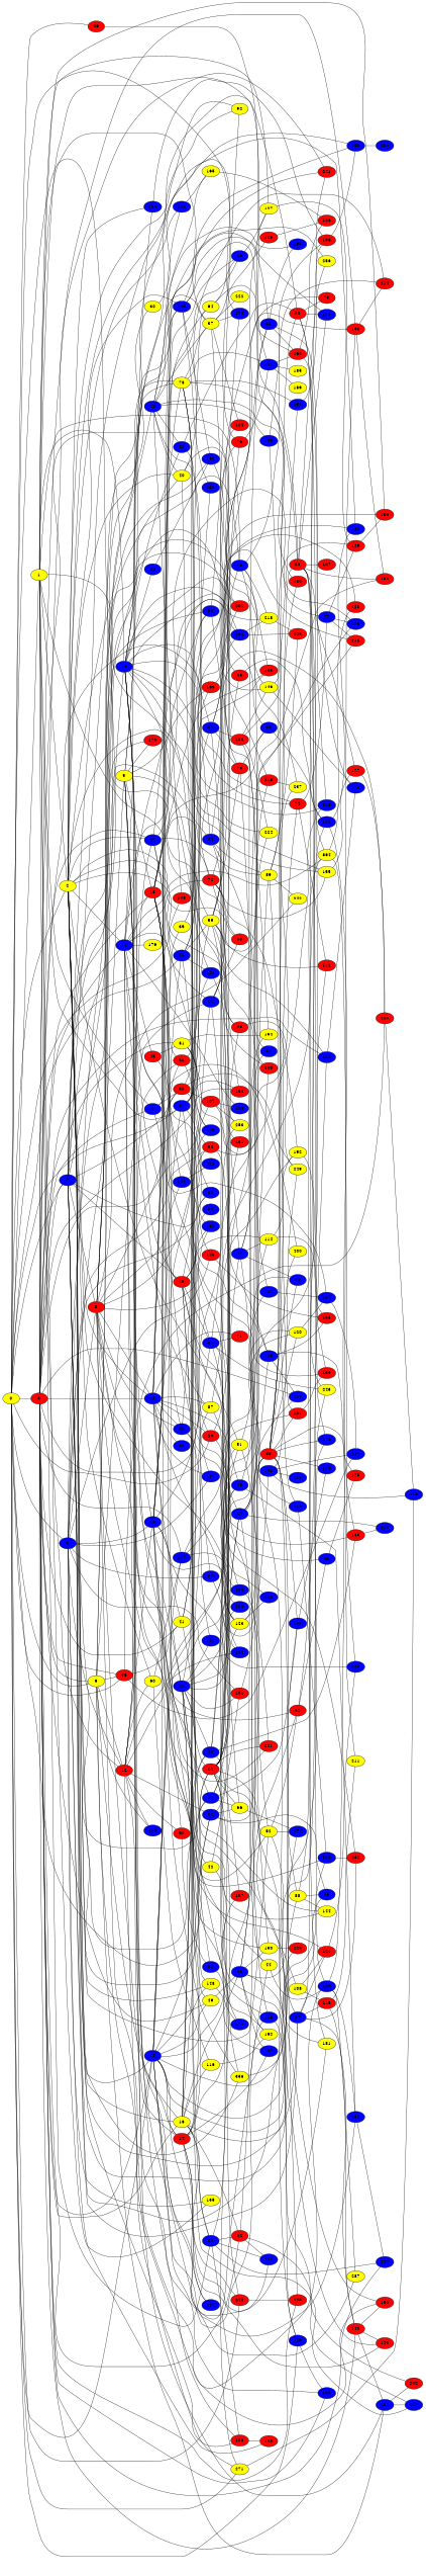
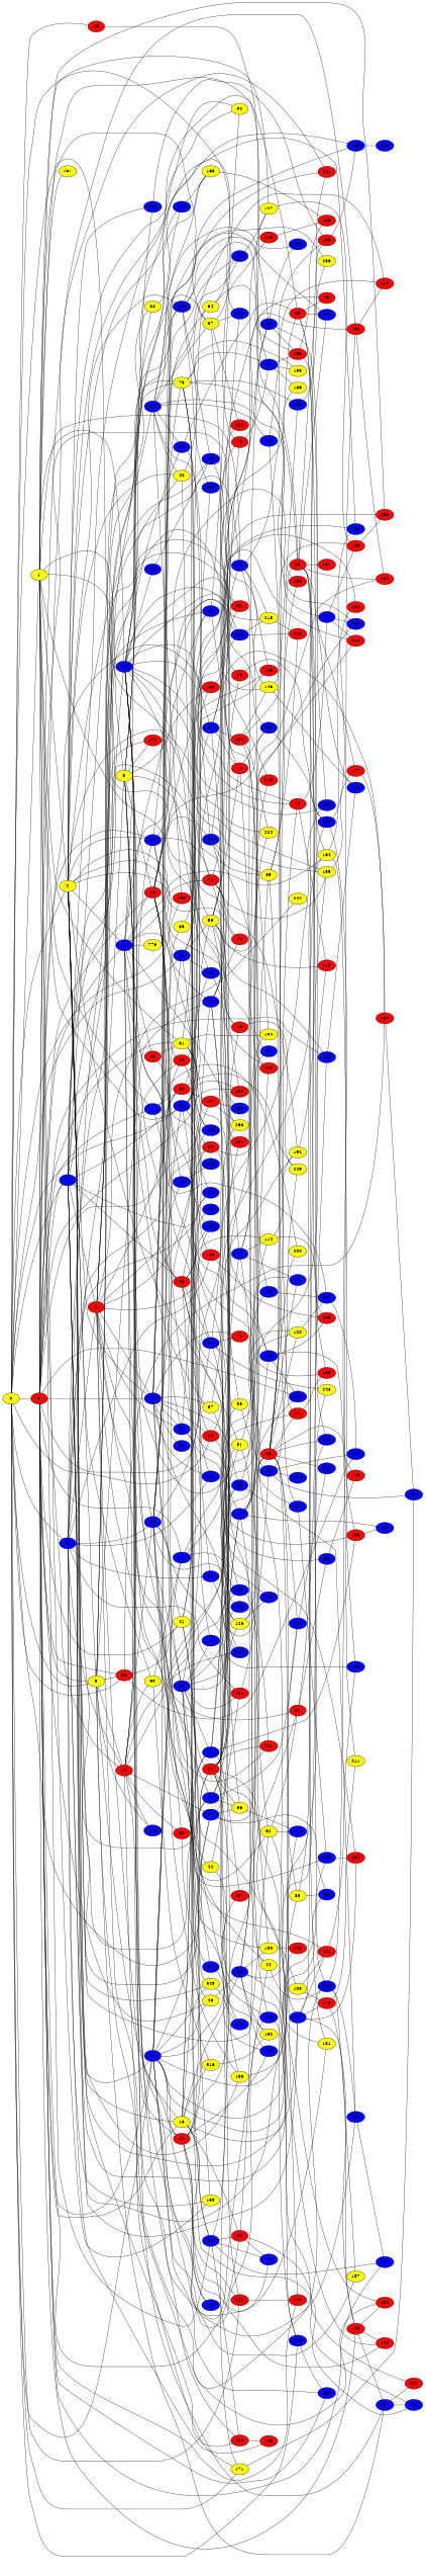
  graph {
    rankdir=LR
    node [fillcolor=blue style=filled]
    0 [fillcolor=yellow]
    1 [fillcolor=yellow]
    2 [fillcolor=yellow]
    3 [fillcolor=red]
    5
    6 [fillcolor=yellow]
    7
    10
    22 [fillcolor=red]
    23
    29 [fillcolor=red]
    31
    35 [fillcolor=red]
    56 [fillcolor=red]
    76 [fillcolor=red]
    119
    138 [fillcolor=red]
    155 [fillcolor=yellow]
-   171 [fillcolor=yellow label=271]
+   171 [fillcolor=yellow]
    240 [fillcolor=red]
    4
    9 [fillcolor=yellow]
    12 [fillcolor=red]
    18
    37 [fillcolor=yellow]
    43 [fillcolor=red]
    58
    59 [fillcolor=yellow]
    79
    81 [fillcolor=yellow]
    86 [fillcolor=red]
    127 [fillcolor=yellow]
    135 [fillcolor=yellow]
    136 [fillcolor=red]
+   161 [fillcolor=yellow]
    11
    13
    17
    27
    32
    40 [fillcolor=yellow]
    51 [fillcolor=yellow]
    52 [fillcolor=yellow]
    60 [fillcolor=yellow]
    92 [fillcolor=yellow]
    106 [fillcolor=red]
    112 [fillcolor=red]
    128
-   148 [fillcolor=yellow]
-   156 [fillcolor=yellow label=356]
+   148 [fillcolor=yellow label=548]
+   156 [fillcolor=yellow]
    159
    168
    178
    182
    15 [fillcolor=red]
    16 [fillcolor=yellow]
    41 [fillcolor=yellow]
    49 [fillcolor=yellow]
    61
    62 [fillcolor=red]
    74 [fillcolor=red]
    107 [fillcolor=red]
    117
    124
    132
    140 [fillcolor=red]
    149 [fillcolor=yellow]
    153 [fillcolor=red]
    190 [fillcolor=red]
    229
    241 [fillcolor=red]
    246 [fillcolor=red]
    247
    8 [fillcolor=red]
    19
    50
    67
    97
    98 [fillcolor=red]
    105
    141
    143 [fillcolor=red]
    151 [fillcolor=red]
    188 [fillcolor=red]
    194
    21
    110
    165 [fillcolor=yellow]
    167
    201 [fillcolor=red]
    38 [fillcolor=red]
    24
    25 [fillcolor=red]
    30 [fillcolor=yellow]
    48
    68 [fillcolor=red]
    78 [fillcolor=yellow]
    95
    179 [fillcolor=red]
    230
    14 [fillcolor=red]
    83
    88 [fillcolor=yellow]
    157 [fillcolor=red]
    174
-   187 [fillcolor=yellow label=287]
+   187 [fillcolor=yellow]
    192 [fillcolor=yellow]
    204
    244
    245 [fillcolor=red]
    221 [fillcolor=red]
    152 [fillcolor=red]
    34
    181 [fillcolor=yellow]
    193
    66 [fillcolor=yellow]
    33
    47
    202 [fillcolor=red]
    209
    122
    233
    131 [fillcolor=red]
    223
    93
    169 [fillcolor=red]
    206 [fillcolor=red]
    217
    147
    177 [fillcolor=red]
    238
-   200 [fillcolor=yellow label=400]
+   200 [fillcolor=yellow]
    80 [fillcolor=red]
    87 [fillcolor=yellow]
    118
    208
    216 [fillcolor=red]
    232
    26 [fillcolor=red]
    90 [fillcolor=red]
    101 [fillcolor=red]
    184
    44 [fillcolor=yellow]
    46
+   53 [fillcolor=yellow]
    57
    65 [fillcolor=red]
    94
    199
    218 [fillcolor=yellow]
    224 [fillcolor=yellow]
    239
    104 [fillcolor=red]
    75 [fillcolor=red]
    126 [fillcolor=red]
-   222 [fillcolor=yellow]
    249 [fillcolor=yellow]
    123 [fillcolor=yellow]
    160
    198 [fillcolor=red]
    250 [fillcolor=red]
    183 [fillcolor=red]
    154
    214 [fillcolor=red]
    109
    150
    134 [fillcolor=yellow]
    189 [fillcolor=yellow]
    125
    n170 [fillcolor=yellow label=256]
    248
    172
    137 [fillcolor=red]
    195 [fillcolor=red]
    129 [fillcolor=red]
-   176 [fillcolor=yellow]
+   176 [fillcolor=yellow label=776]
    69
    45 [fillcolor=red]
    72 [fillcolor=red]
    130 [fillcolor=yellow]
-   164 [fillcolor=yellow label=864]
+   164 [fillcolor=yellow]
    186
    207
    20
    39 [fillcolor=yellow]
    55
    71 [fillcolor=red]
    205
    70
    146
    36 [fillcolor=red]
    203
-   237 [fillcolor=yellow]
    82 [fillcolor=red]
-   116 [fillcolor=yellow]
+   116 [fillcolor=yellow label=516]
    170
    180 [fillcolor=red]
    196 [fillcolor=red]
    99
    77
    89 [fillcolor=yellow]
    91
    139 [fillcolor=red]
    63
    64 [fillcolor=yellow]
    133 [fillcolor=red]
    243 [fillcolor=yellow]
    227
    n209 [fillcolor=yellow label=253]
    120 [fillcolor=yellow]
    173
    145 [fillcolor=red]
    158
    111
    28
    54
    114 [fillcolor=yellow]
    121 [fillcolor=red]
    142
    242 [fillcolor=yellow]
    162 [fillcolor=yellow]
    115 [fillcolor=red]
    234 [fillcolor=red]
    210 [fillcolor=red]
    113
    191
    225 [fillcolor=red]
    166 [fillcolor=red]
    100
    85
    96
    108 [fillcolor=yellow]
-   144 [fillcolor=yellow]
    73 [fillcolor=red]
    185 [fillcolor=yellow]
    197
    42 [fillcolor=yellow]
    84
    102
    226
    235
    220 [fillcolor=red]
    219
    212
    103 [fillcolor=red]
    163 [fillcolor=red]
    175 [fillcolor=red]
    211 [fillcolor=yellow]
    215
    0 -- 1
    0 -- 2
    0 -- 3
    0 -- 5
    0 -- 6
    0 -- 7
    0 -- 10
    0 -- 22
    0 -- 23
    0 -- 29
    0 -- 31
    0 -- 35
    0 -- 56
    0 -- 76
    0 -- 119
    0 -- 138
    0 -- 155
    0 -- 171
    0 -- 240
    1 -- 2
    1 -- 31
    1 -- 4
+   1 -- 9
    1 -- 12
    1 -- 18
    1 -- 37
    1 -- 43
    1 -- 58
    1 -- 59
    1 -- 79
+   1 -- 81
    1 -- 86
    1 -- 127
    1 -- 135
    1 -- 136
-   2 -- 123
+   1 -- 161
+   2 -- 6
    2 -- 23
    2 -- 155
    2 -- 43
    2 -- 11
    2 -- 13
    2 -- 17
    2 -- 27
    2 -- 32
    2 -- 40
    2 -- 51
    2 -- 52
    2 -- 60
    2 -- 92
    2 -- 106
    2 -- 112
    2 -- 128
    2 -- 148
    2 -- 156
    2 -- 159
    2 -- 168
    2 -- 178
    2 -- 182
    3 -- 6
    3 -- 7
    3 -- 10
    3 -- 35
    3 -- 4
    3 -- 81
    3 -- 11
    3 -- 13
    3 -- 27
    3 -- 15
    3 -- 16
    3 -- 41
    3 -- 49
    3 -- 61
    3 -- 62
    3 -- 74
    3 -- 107
    3 -- 117
    3 -- 124
    3 -- 132
    3 -- 140
    3 -- 149
    3 -- 153
    3 -- 190
    3 -- 229
    3 -- 241
    3 -- 246
    3 -- 247
    5 -- 12
    5 -- 37
    5 -- 135
    5 -- 40
    5 -- 8
    5 -- 19
    5 -- 50
    5 -- 67
    5 -- 97
    5 -- 98
    5 -- 105
    5 -- 141
    5 -- 143
    5 -- 151
    5 -- 188
    5 -- 194
    6 -- 35
    6 -- 171
    6 -- 12
    6 -- 18
    6 -- 16
    6 -- 21
    6 -- 110
+   6 -- 165
    6 -- 167
    6 -- 201
    7 -- 10
    7 -- 79
    7 -- 92
    7 -- 16
    7 -- 8
    7 -- 50
    7 -- 38
    7 -- 24
    7 -- 25
    7 -- 30
    7 -- 48
    7 -- 68
    7 -- 78
    7 -- 95
    7 -- 179
    7 -- 230
    10 -- 51
    10 -- 148
    10 -- 49
    10 -- 117
    10 -- 132
    10 -- 48
    10 -- 14
    10 -- 83
    10 -- 88
    10 -- 157
    10 -- 174
    10 -- 187
    10 -- 192
    10 -- 204
    10 -- 244
    10 -- 245
    22 -- 171
    22 -- 43
    22 -- 79
    22 -- 221
    22 -- 152
    22 -- 34
    22 -- 181
    22 -- 193
    22 -- 66
    22 -- 33
    22 -- 47
    22 -- 202
    22 -- 209
    23 -- 76
    23 -- 59
    23 -- 148
    23 -- 122
    23 -- 233
    29 -- 131
    29 -- 223
    31 -- 49
    31 -- 153
    31 -- 50
    31 -- 122
    31 -- 93
    31 -- 169
    35 -- 41
    35 -- 206
    35 -- 217
    56 -- 147
    76 -- 147
    119 -- 132
    155 -- 177
    171 -- 238
    240 -- 246
    4 -- 61
    4 -- 38
    4 -- 200
    9 -- 17
    9 -- 168
    9 -- 15
+   9 -- 30
    9 -- 179
    9 -- 80
    9 -- 87
    9 -- 118
    9 -- 208
    9 -- 216
    9 -- 232
    12 -- 27
    12 -- 32
    12 -- 60
    12 -- 19
    12 -- 110
    12 -- 167
    12 -- 14
    12 -- 26
    12 -- 90
    12 -- 101
    12 -- 184
    18 -- 106
    18 -- 74
    18 -- 149
    18 -- 19
    18 -- 25
    18 -- 33
    18 -- 47
    18 -- 122
    18 -- 93
    18 -- 44
    18 -- 46
+   18 -- 53
    18 -- 57
    18 -- 65
    18 -- 94
    18 -- 199
    18 -- 218
    18 -- 224
    18 -- 239
    37 -- 178
    37 -- 104
    37 -- 75
    37 -- 126
-   37 -- 222
    43 -- 249
    58 -- 106
    58 -- 62
    58 -- 247
    58 -- 204
    58 -- 123
    59 -- 124
    59 -- 153
    59 -- 66
    59 -- 65
    59 -- 75
    59 -- 160
    59 -- 198
    59 -- 250
    79 -- 218
    79 -- 183
    79 -- 154
    79 -- 214
    81 -- 98
    81 -- 109
    81 -- 150
    81 -- 134
+   81 -- 189
    86 -- 177
    86 -- 198
    86 -- 125
    86 -- n170
    86 -- 248
    86 -- 172
    86 -- 137
    86 -- 195
    127 -- 129
    11 -- 15
    11 -- 194
    11 -- 25
    11 -- 78
    11 -- 152
    11 -- 26
    11 -- 176
    11 -- 69
    11 -- 45
    11 -- 72
    11 -- 130
    11 -- 164
    11 -- 186
    11 -- 207
    13 -- 29
    13 -- 52
    13 -- 159
    13 -- 141
    13 -- 34
    13 -- 87
    13 -- 208
    13 -- 26
    13 -- 184
    13 -- 20
    13 -- 39
    13 -- 55
    13 -- 71
    13 -- 205
    17 -- 105
    17 -- 34
    17 -- 66
    17 -- 70
    27 -- 78
    27 -- 169
    27 -- 109
    27 -- 72
    27 -- 146
    32 -- 95
    32 -- 66
    32 -- 36
    32 -- 203
    40 -- 97
    40 -- 214
-   40 -- 237
    51 -- 52
    51 -- 224
    52 -- 67
    52 -- 174
    52 -- 82
    60 -- 117
    60 -- 116
    106 -- 188
    128 -- 165
    148 -- 170
    156 -- 248
    159 -- 182
    159 -- 241
    159 -- 233
    159 -- 172
    159 -- 180
    168 -- 196
    182 -- 201
    15 -- 21
    15 -- 193
    15 -- 90
    15 -- 183
    15 -- n170
    15 -- 20
    15 -- 99
    15 -- 77
    15 -- 89
    15 -- 91
    15 -- 139
    16 -- 240
    16 -- 58
    16 -- 136
    16 -- 32
    16 -- 62
    16 -- 67
    16 -- 21
-   16 -- 87
    16 -- 116
    16 -- 63
+   41 -- 135
    41 -- 150
    41 -- 170
    41 -- 64
    49 -- 63
    61 -- 201
    61 -- 193
    61 -- 71
    61 -- 133
    61 -- 243
    62 -- 204
    62 -- 89
    62 -- 227
    74 -- 112
    74 -- 77
    107 -- 186
-   107 -- 237
    107 -- n209
    117 -- 123
    117 -- 164
    117 -- 120
    124 -- 173
    140 -- 167
    140 -- 152
    140 -- 145
    149 -- 173
    149 -- 158
    190 -- 198
    190 -- 214
    8 -- 9
    8 -- 13
    8 -- 38
    8 -- 14
    8 -- 221
    8 -- 109
    8 -- 125
    8 -- 69
    8 -- 20
    8 -- 82
    8 -- 99
    8 -- 28
    8 -- 54
    8 -- 114
    8 -- 121
    8 -- 142
    8 -- 242
    19 -- 23
    19 -- 31
    19 -- 156
    19 -- 41
    19 -- 230
    19 -- 83
    19 -- 183
    19 -- 36
    19 -- 64
    19 -- n209
    19 -- 28
    19 -- 162
    67 -- 140
    67 -- 196
    67 -- 121
    67 -- 115
    67 -- 234
    97 -- 184
    98 -- 130
    98 -- 210
    105 -- 113
    143 -- 195
    151 -- 191
    194 -- 218
    194 -- 225
    21 -- 127
    21 -- 156
    21 -- 80
+   21 -- 53
    21 -- 104
    165 -- 166
    167 -- 202
    167 -- 227
    38 -- 107
    38 -- 190
    38 -- 249
    38 -- 111
    24 -- 138
    24 -- 37
    24 -- 40
    24 -- 128
    24 -- 159
    24 -- 165
    24 -- 209
    24 -- 46
    24 -- 72
    24 -- 100
    25 -- 61
    25 -- 98
    25 -- 150
    25 -- 203
    25 -- 85
    25 -- 96
    25 -- 108
-   25 -- 144
    30 -- 160
    48 -- 76
    48 -- 51
    48 -- 157
    48 -- 133
    68 -- 181
    68 -- 172
    68 -- 164
    68 -- 73
    78 -- 86
    78 -- 141
    78 -- 143
    78 -- 147
    78 -- 146
    78 -- 158
-   78 -- 37
+   78 -- 185
    230 -- 234
    14 -- 22
    14 -- 17
    14 -- 244
    14 -- 181
    14 -- 82
    14 -- 145
    14 -- 197
    83 -- 127
    88 -- 95
-   88 -- 144
    88 -- 102
-   192 -- 243
+   192 -- 155
    34 -- 112
    34 -- 44
    34 -- 154
    34 -- 146
    34 -- 36
    34 -- 219
    193 -- 221
    66 -- 174
    33 -- 216
    33 -- 232
    47 -- 118
    47 -- 134
    47 -- 70
    47 -- 114
    47 -- 84
    122 -- 250
    93 -- 199
    93 -- 173
    93 -- 163
    169 -- 194
    206 -- 238
    147 -- 189
    147 -- 185
    147 -- 163
    177 -- 206
    87 -- 239
    87 -- 234
    118 -- 119
    208 -- 235
-   216 -- 237
    232 -- 247
    26 -- 29
    26 -- 210
    90 -- 91
    101 -- 139
    44 -- 125
    46 -- 68
    46 -- 54
+   53 -- 191
    57 -- 178
    57 -- 75
    57 -- n209
    57 -- 73
    57 -- 103
    65 -- 102
    94 -- 182
    218 -- 225
    75 -- 99
    75 -- 212
    126 -- 166
    123 -- 229
    123 -- 223
    154 -- 207
    125 -- 190
    125 -- 187
    125 -- 232
    129 -- 136
    69 -- 92
    69 -- 134
    45 -- 81
    45 -- 142
    72 -- 155
    72 -- 192
    72 -- 131
    72 -- 80
    72 -- 220
    130 -- 245
    164 -- 205
    164 -- 220
    207 -- 217
    20 -- 22
    20 -- 59
    20 -- 123
    39 -- 69
    146 -- 229
    146 -- 195
    146 -- 211
    36 -- 86
    36 -- 74
    36 -- 246
    36 -- 105
    36 -- 68
    36 -- 88
    36 -- 200
    36 -- 101
    36 -- 248
    36 -- 70
    36 -- 120
    36 -- 113
    36 -- 175
    82 -- 124
    82 -- 96
    116 -- 162
    196 -- 208
    99 -- 102
    77 -- 209
    77 -- 129
    77 -- 210
    89 -- 180
-   89 -- 242
    89 -- 225
    89 -- 212
    91 -- 197
    63 -- 93
    63 -- 250
    63 -- 130
    63 -- 243
    63 -- 145
    63 -- 162
    63 -- 197
    64 -- 83
    64 -- 163
    133 -- 219
    120 -- 207
    158 -- 241
    28 -- 58
    28 -- 151
    28 -- 48
    28 -- 33
    28 -- 44
    28 -- 57
    28 -- 227
    28 -- 120
    28 -- 111
    28 -- 114
-   28 -- 144
    28 -- 42
    54 -- 240
    54 -- 206
    54 -- 89
    54 -- 84
    114 -- 192
    114 -- 139
    121 -- 205
    142 -- 226
    115 -- 140
    115 -- 211
    191 -- 217
    191 -- 238
    191 -- 249
    191 -- 215
    100 -- 101
    100 -- 196
    96 -- 175
    108 -- 121
    108 -- 115
    42 -- 151
    42 -- 118
    102 -- 160
    102 -- 133
    212 -- 230
    103 -- 119
    103 -- 149
    103 -- 224
    103 -- 129
    163 -- 239
    163 -- 166
  }
